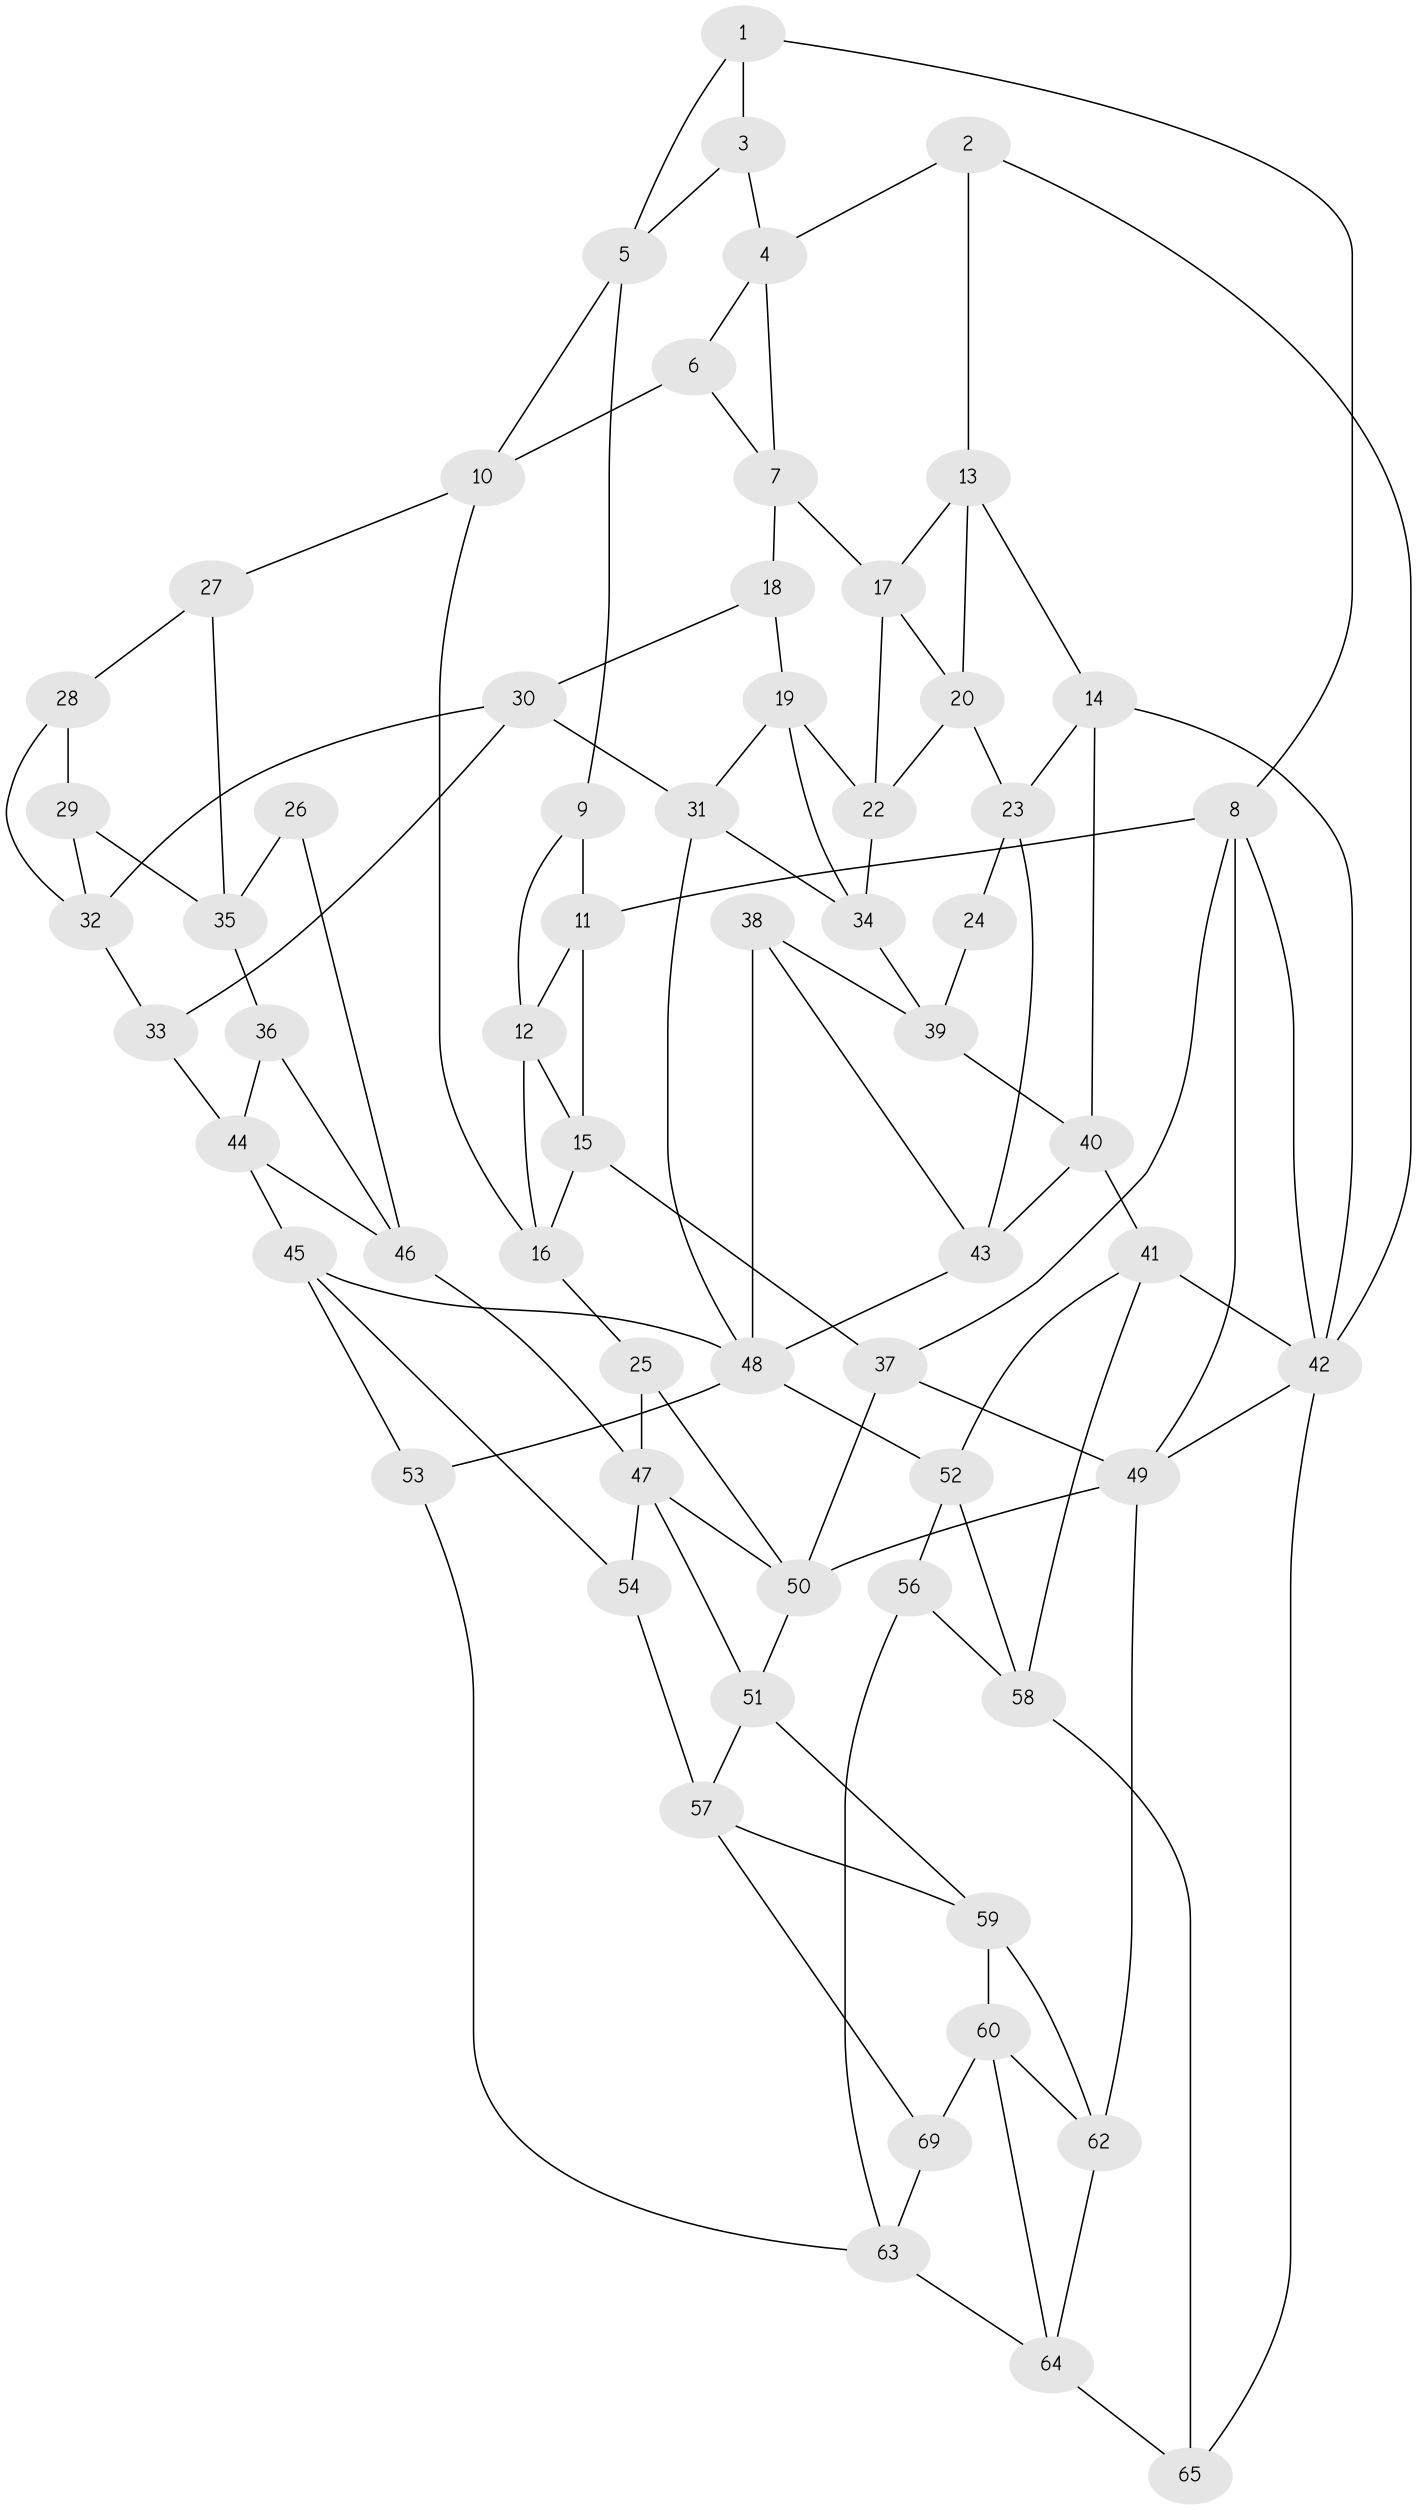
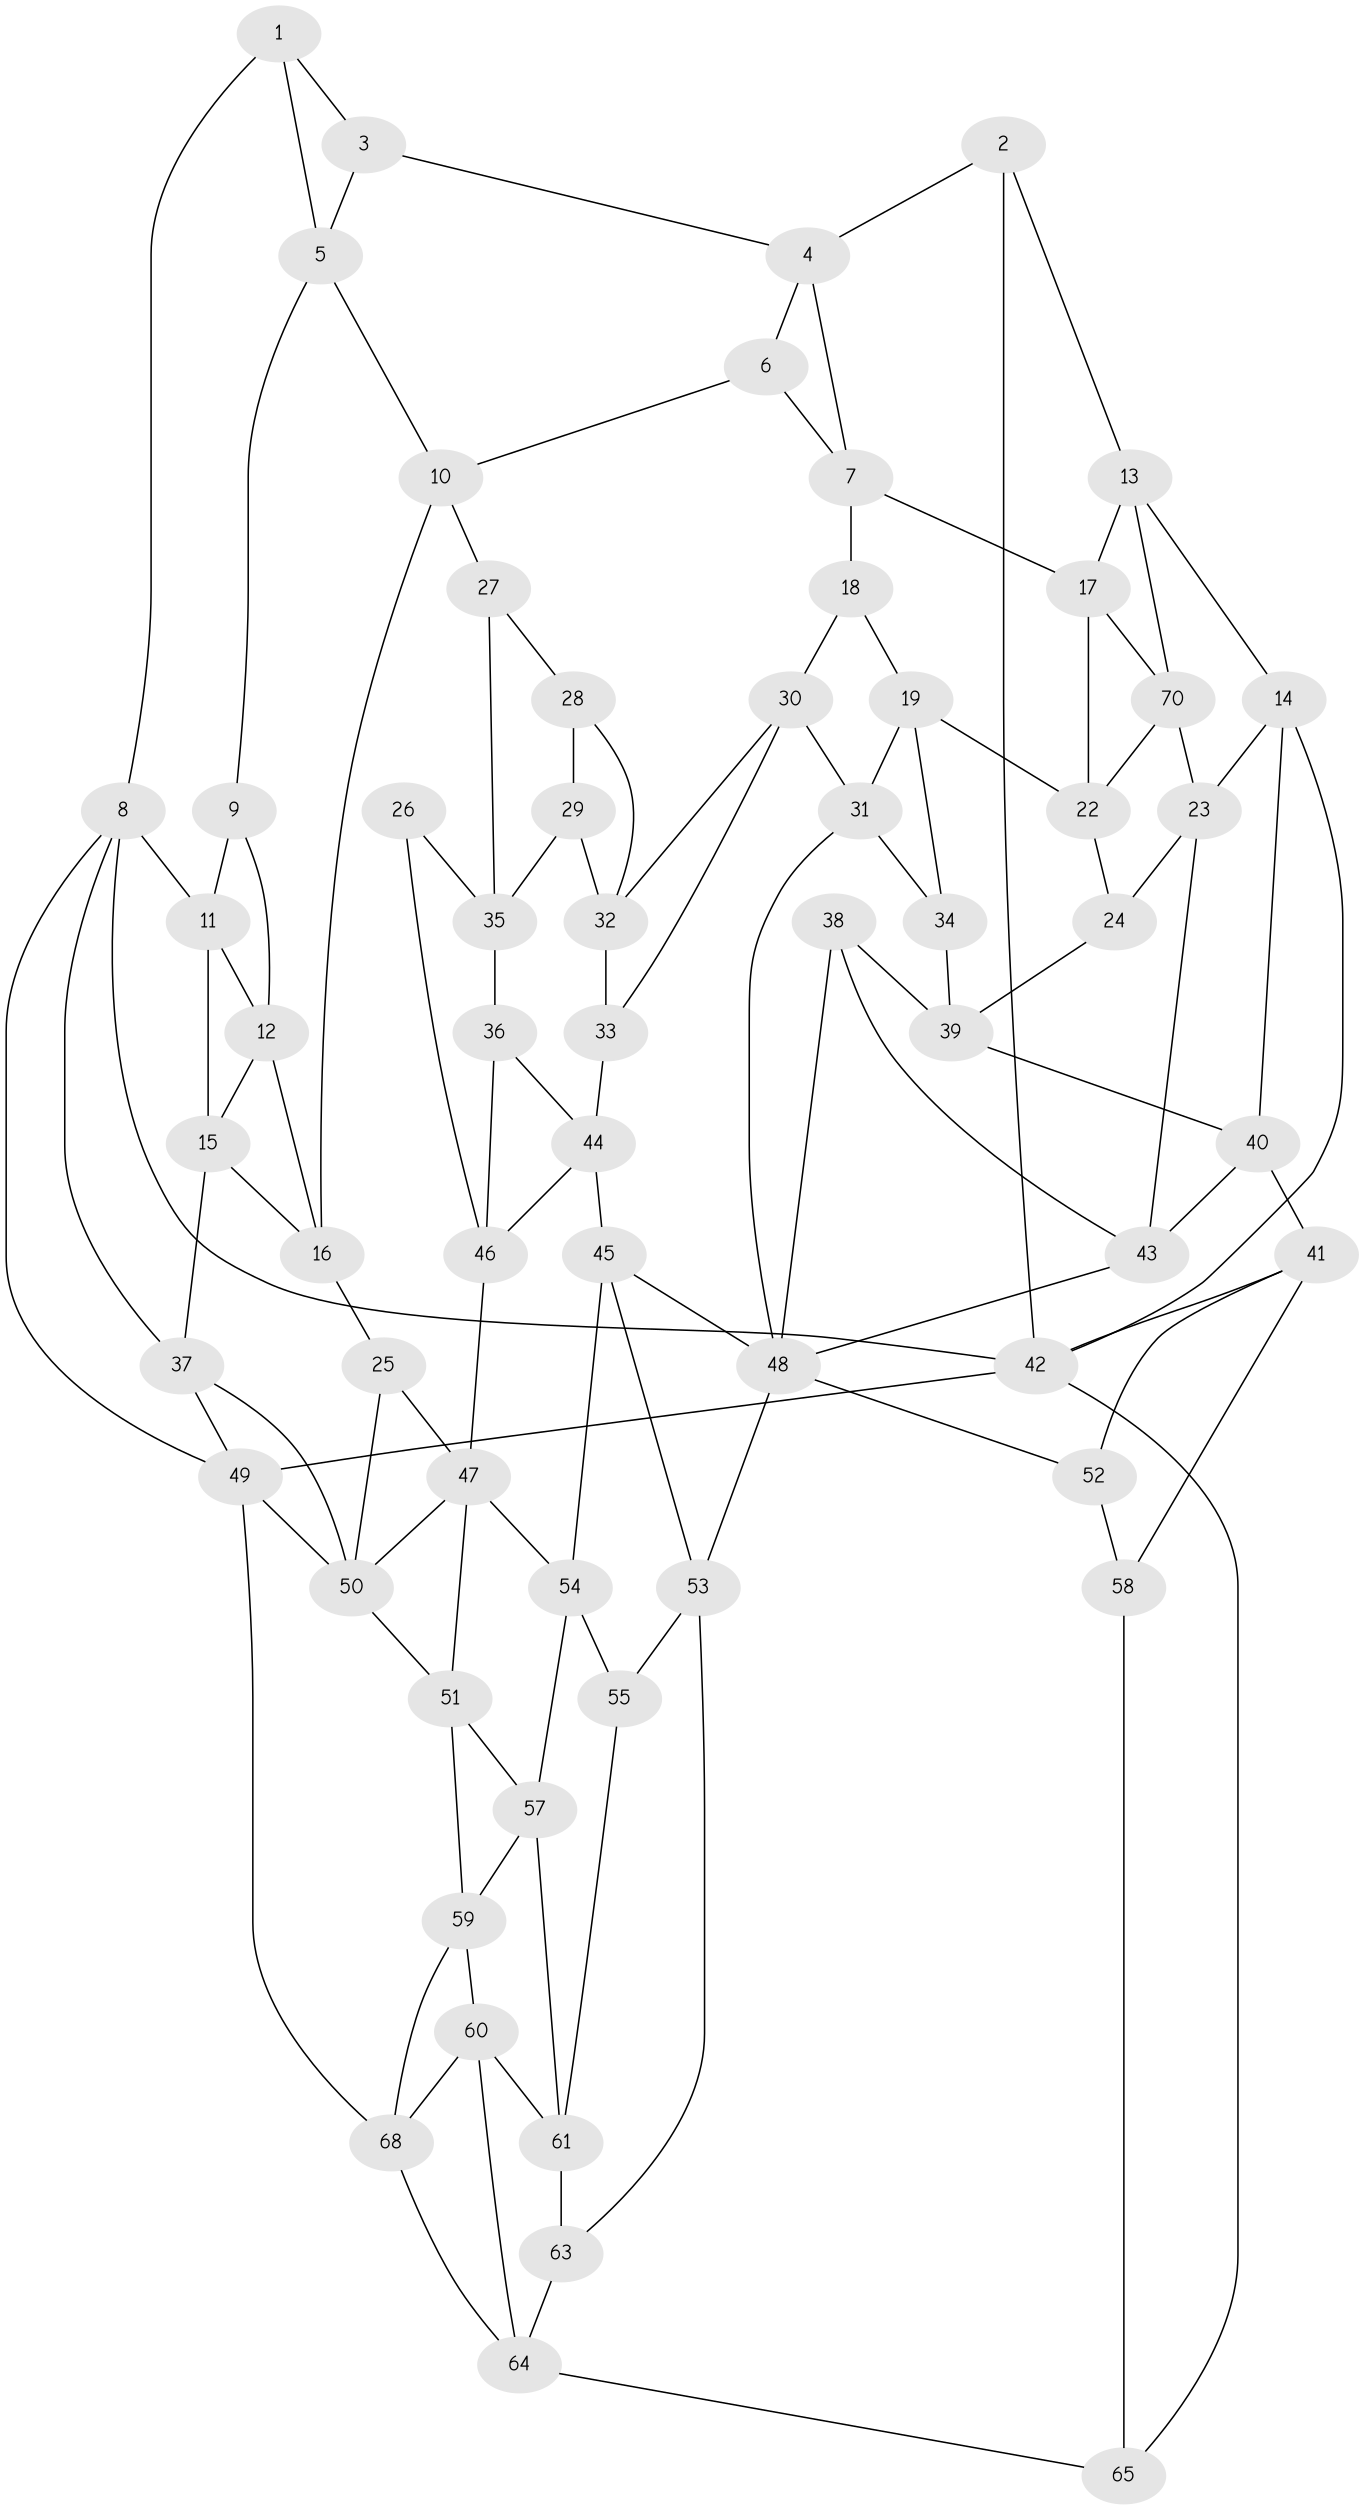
  graph {
    fontname="Comic Neue"
    node [color=gray90 fontname="Comic Neue" style=filled]
    edge [fontname="Comic Neue" weight=1.0]
    1
    3
    5
    8
    4
    9
    10
    42
    11
    37
    49
    2
    13
    6
    7
    17
    14
-   20
+   20 [label=70]
    65
    18
    12
    16
    27
    22
    19
    30
    15
    50
-   62
+   62 [label=68]
    25
    28
    35
    23
    40
    24
    43
    41
    47
    31
    34
    32
    33
    48
    39
    29
    54
    51
    26
    46
    36
    44
    52
    53
    45
    38
    58
-   56
+   55
    63
    57
    59
    64
-   61 [label=69]
+   61
    60
    1 -- 3
    1 -- 5
    1 -- 8
    3 -- 5
    3 -- 4
    5 -- 9
    5 -- 10
    8 -- 42
    8 -- 11
    8 -- 37
    8 -- 49
    4 -- 6
    4 -- 7
    9 -- 11
    9 -- 12
    10 -- 16
    10 -- 27
    42 -- 49
    42 -- 65
    11 -- 12
    11 -- 15
    37 -- 49
    37 -- 50
    49 -- 50 [weight=2.0]
    49 -- 62
    2 -- 4
    2 -- 42
    2 -- 13
    13 -- 17
    13 -- 14
    13 -- 20
    6 -- 10
    6 -- 7
    7 -- 17
    7 -- 18
    17 -- 20
    17 -- 22
    14 -- 42
    14 -- 23
    14 -- 40
    20 -- 22
    20 -- 23
    18 -- 19
    18 -- 30
    12 -- 16
    12 -- 15
    16 -- 25
    27 -- 28
    27 -- 35
-   22 -- 34
+   22 -- 24
    19 -- 22
    19 -- 31
    19 -- 34
    30 -- 31
    30 -- 32
    30 -- 33
    15 -- 37
    15 -- 16
    50 -- 51
    62 -- 64
    25 -- 50
    25 -- 47
    28 -- 32
    28 -- 29
    35 -- 36
    23 -- 24
    23 -- 43
    40 -- 43 [weight=2.0]
    40 -- 41
    24 -- 39
    43 -- 48
    41 -- 42
    41 -- 52
    41 -- 58
    47 -- 50
    47 -- 54
    47 -- 51
    31 -- 34
    31 -- 48
    34 -- 39
    32 -- 33
    33 -- 44
    48 -- 52
    48 -- 53
    39 -- 40
    29 -- 35
    29 -- 32
+   54 -- 55
    54 -- 57
    51 -- 57
    51 -- 59
    26 -- 35
    26 -- 46
    46 -- 47
    36 -- 46
    36 -- 44
    44 -- 46
    44 -- 45
    52 -- 58
-   52 -- 56
+   53 -- 55
    53 -- 63
    45 -- 48
    45 -- 54
    45 -- 53
    38 -- 43
    38 -- 48
    38 -- 39
    58 -- 65
-   56 -- 58
-   56 -- 63
+   55 -- 61
    63 -- 64
    57 -- 59
    57 -- 61
    59 -- 62
    59 -- 60
    64 -- 65
    61 -- 63
    60 -- 62
    60 -- 64
    60 -- 61
  }
